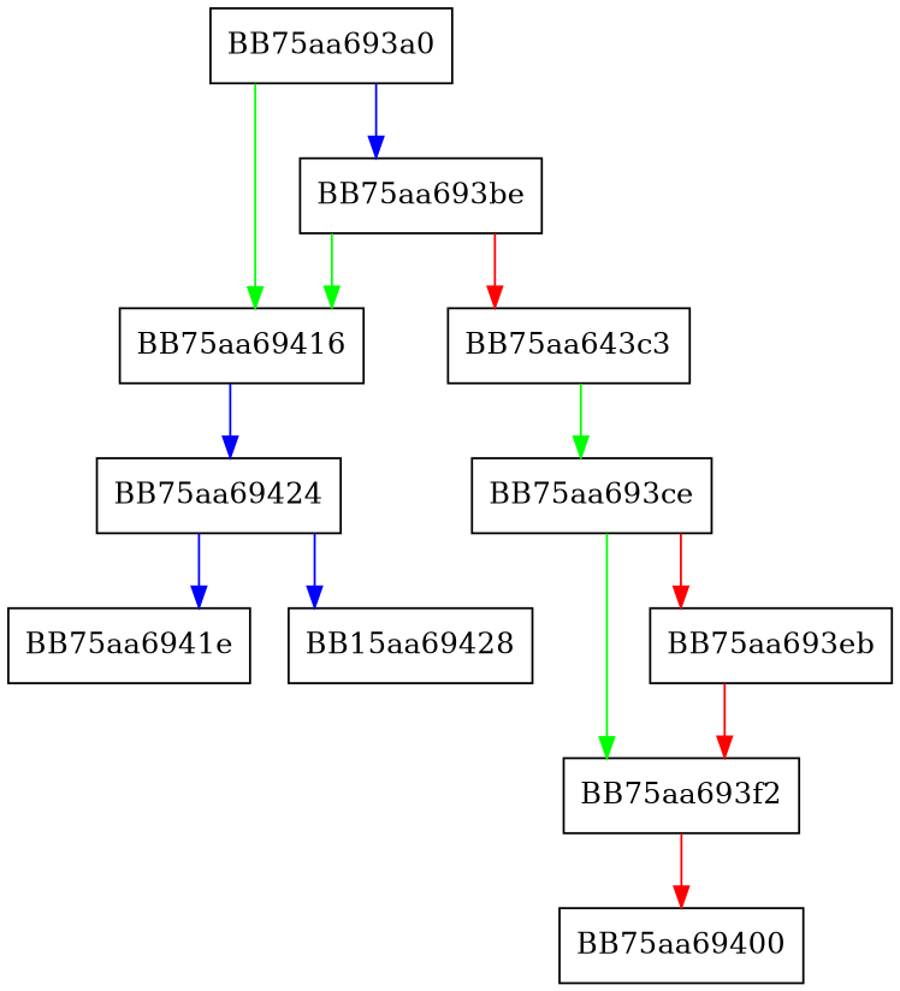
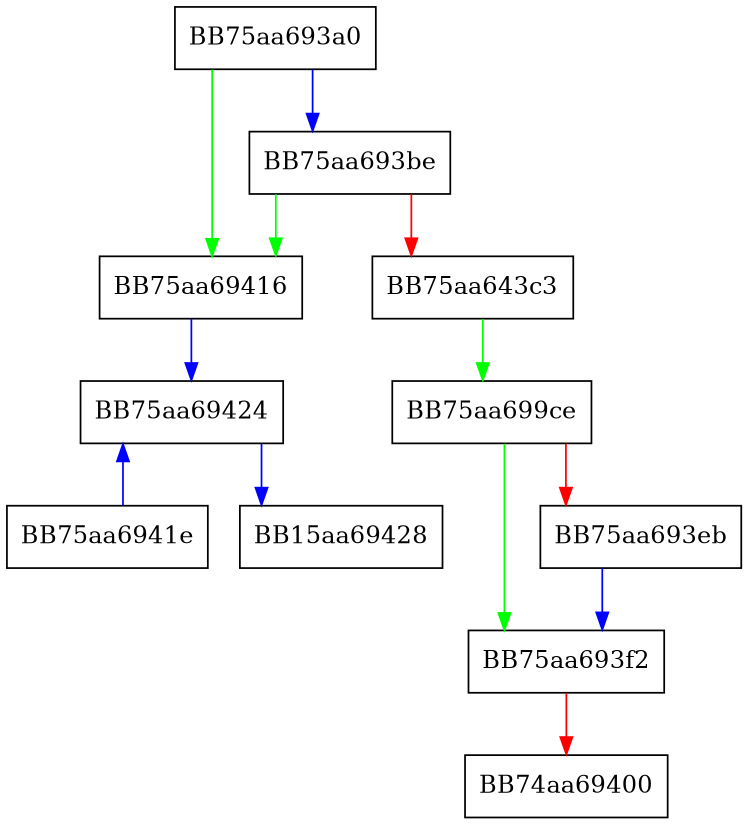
  digraph {
    splines=ortho
    node [shape=box]
    edge [color=blue]
    BB75aa693a0
    BB75aa693be
    BB75aa69416
    BB75aa6941e
    BB75aa69424
    n6 [label=BB75aa643c3]
    n7 [label=BB15aa69428]
-   BB75aa693ce
+   BB75aa693ce [label=BB75aa699ce]
    BB75aa693f2
    BB75aa693eb
-   BB75aa69400
+   BB75aa69400 [label=BB74aa69400]
    BB75aa693a0 -> BB75aa693be
    BB75aa693a0 -> BB75aa69416 [color=green]
    BB75aa693be -> BB75aa69416 [color=green]
    BB75aa693be -> n6 [color=red]
    BB75aa69416 -> BB75aa69424
-   BB75aa69424 -> BB75aa6941e
+   BB75aa6941e -> BB75aa69424
    BB75aa69424 -> n7
    n6 -> BB75aa693ce [color=green]
    BB75aa693ce -> BB75aa693f2 [color=green]
    BB75aa693ce -> BB75aa693eb [color=red]
    BB75aa693f2 -> BB75aa69400 [color=red]
-   BB75aa693eb -> BB75aa693f2 [color=red]
+   BB75aa693eb -> BB75aa693f2
  }
